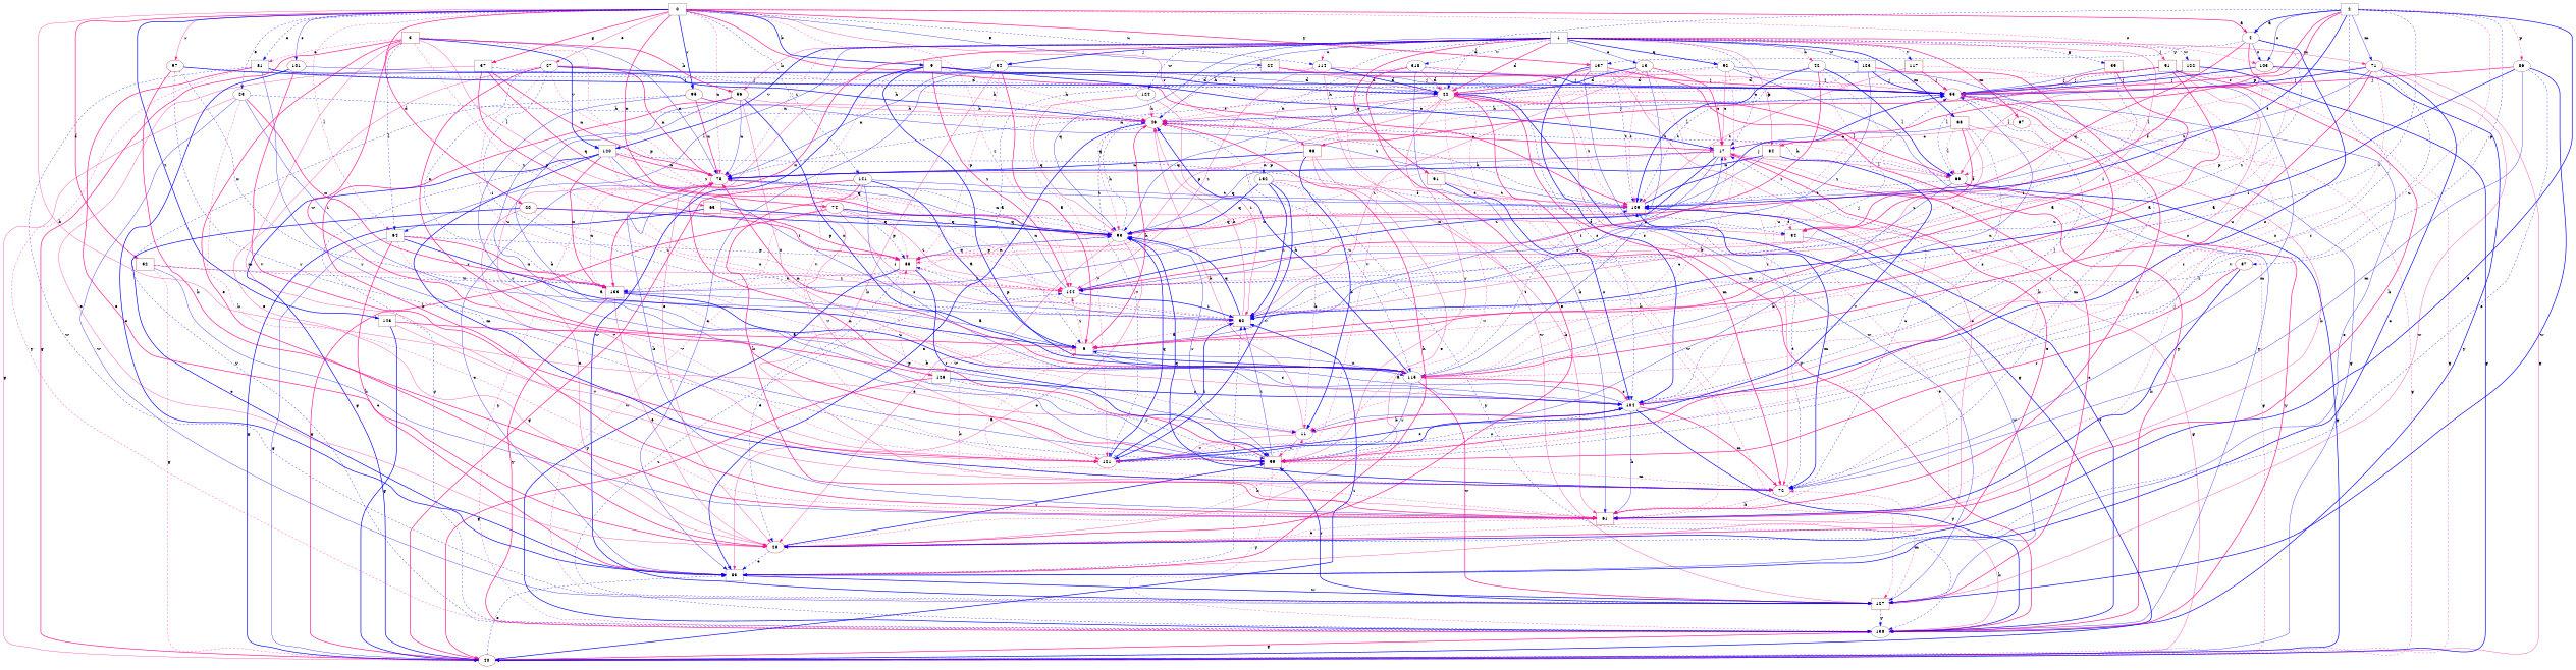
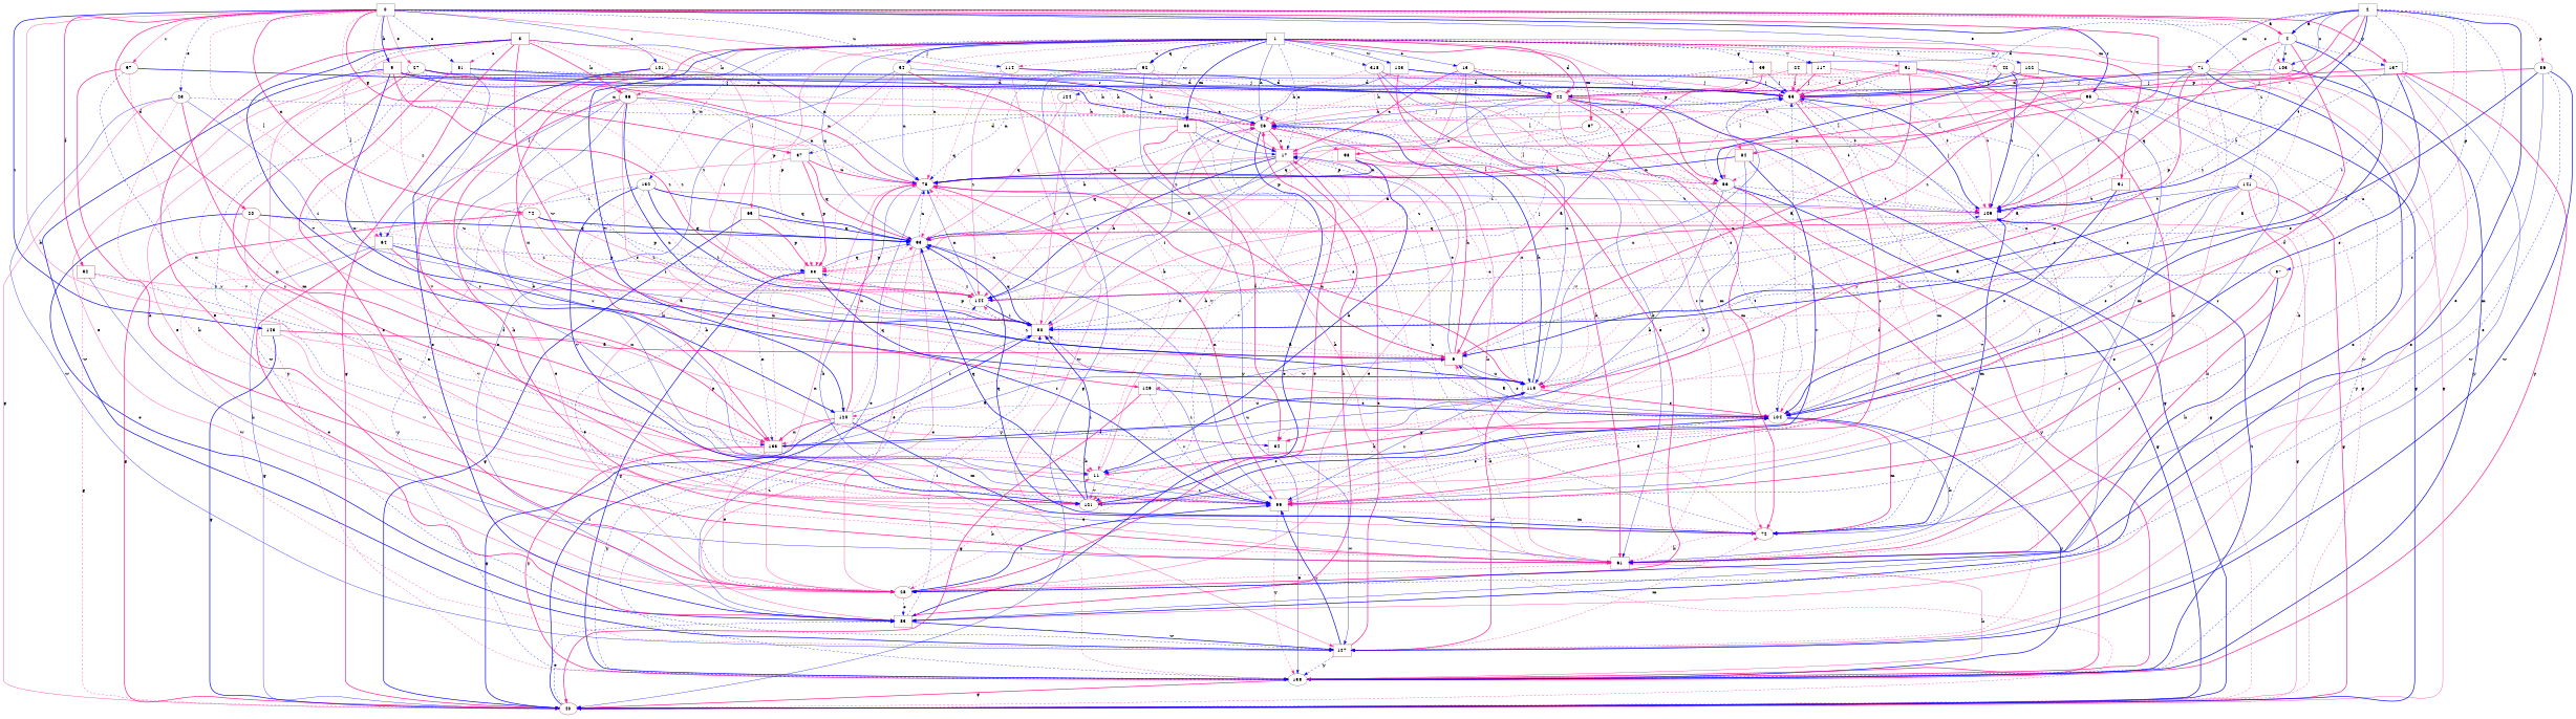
  strict digraph {
    node [color=brown shape=ellipse]
    edge [color=deeppink style=bold]
    0 [color=gray40 shape=box]
    4 [color=gray40]
    9 [shape=box]
    11 [color=gray40]
    20
    23 [color=gray40]
    24 [shape=box]
    27 [color=gray40]
    32 [shape=box]
    37 [color=gray40 shape=box]
    64 [color=gray40 shape=box]
    74
    78
    81 [color=gray40 shape=box]
    95
    97
    98 [shape=box]
    101
    103
    109 [shape=box]
    114 [color=gray40]
    137 [color=gray40 shape=box]
    141
    143 [color=gray40 shape=box]
    144 [color=gray40]
    93 [color=gray40]
    34 [color=gray40 shape=box]
    104 [color=gray40]
    17 [shape=box]
    22
    46
    28
    115 [color=gray40]
    55
    66 [color=gray40]
    121
    127 [shape=box]
    99 [shape=box]
    83 [color=gray40 shape=box]
    50 [shape=box]
    133 [shape=box]
    40
    61 [shape=box]
    6 [shape=box]
    88 [shape=box]
    138 [color=gray40]
    72
    1 [color=gray40 shape=box]
    13
    39 [shape=box]
    n51 [color=gray40 label=42]
    51 [shape=box]
    54 [color=gray40]
    56
    67
    68 [shape=box]
    71
    84 [shape=box]
    91 [shape=box]
    92 [color=gray40]
    117 [shape=box]
    n62 [color=gray40 label=318]
    120 [color=gray40 shape=box]
    122 [shape=box]
    123 [color=gray40 shape=box]
    124 [color=gray40]
    132 [color=gray40]
    2 [color=gray40 shape=box]
    86 [color=gray40]
    87
    3 [shape=box]
    65 [shape=box]
    126 [color=gray40 shape=box]
    0 -> 4 [label=a]
    0 -> 9 [color=blue label=b]
    0 -> 11 [label=b style=solid]
    0 -> 20 [label=d]
    0 -> 23 [color=blue label=e style=dashed]
    0 -> 24 [color=blue label=e style=solid]
    0 -> 27 [label=e style=solid]
    0 -> 32 [label=f]
    0 -> 37 [label=g]
    0 -> 64 [label=l style=dashed]
    0 -> 74 [label=n]
    0 -> 78 [label=n style=dashed]
    0 -> 81 [color=blue label=o style=dashed]
    0 -> 95 [color=blue label=r]
    0 -> 97 [label=r style=solid]
    0 -> 98 [label=r style=solid]
    0 -> 101 [color=blue label=s style=solid]
    0 -> 103 [label=s style=dashed]
    0 -> 109 [label=t]
    0 -> 114 [color=blue label=u style=dashed]
    0 -> 137 [label=y]
    0 -> 141 [color=blue label=z style=dashed]
    0 -> 143 [color=blue label=z]
    0 -> 144 [label=z style=dashed]
    4 -> 103 [color=blue label=s style=solid]
    4 -> 137 [color=blue label=y style=dashed]
    4 -> 144 [color=blue label=z style=dashed]
    4 -> 93 [label=q]
    4 -> 34 [label=f]
    4 -> 104 [color=blue label=s]
    9 -> 144 [label=z]
    9 -> 17 [color=blue label=c]
    9 -> 22 [label=d style=dashed]
    9 -> 46 [label=h style=dashed]
    9 -> 28 [label=e style=solid]
    9 -> 115 [color=blue label=u]
    9 -> 55 [color=blue label=j]
    9 -> 66 [label=l style=dashed]
    9 -> 121 [label=v style=dashed]
    9 -> 127 [color=blue label=w]
    11 -> 46 [label=h style=solid]
    11 -> 121 [label=v style=solid]
    11 -> 99 [label=r style=solid]
    20 -> 144 [label=z style=dashed]
    20 -> 93 [color=blue label=q]
    20 -> 34 [label=f style=solid]
    20 -> 121 [label=v style=solid]
    20 -> 83 [color=blue label=o]
    23 -> 46 [color=blue label=h style=dashed]
    23 -> 127 [color=blue label=w style=solid]
    23 -> 50 [color=blue label=i style=solid]
    23 -> 133 [label=x]
    23 -> 40 [label=g style=solid]
    23 -> 61 [label=k style=dashed]
    24 -> 22 [label=d style=solid]
    24 -> 55 [label=j]
    24 -> 6 [color=blue label=a style=dashed]
    27 -> 78 [label=n]
    27 -> 144 [label=z style=dashed]
    27 -> 22 [color=blue label=d]
    27 -> 46 [label=h style=dashed]
    27 -> 28 [label=e style=solid]
    27 -> 115 [label=u style=dashed]
    27 -> 99 [label=r]
    27 -> 50 [color=blue label=i style=dashed]
-   27 -> 133 [color=blue label=x style=dashed]
    32 -> 144 [label=z style=solid]
    32 -> 133 [color=blue label=x style=dashed]
    32 -> 40 [label=g style=dashed]
    32 -> 61 [color=blue label=k style=solid]
    37 -> 78 [label=n]
    37 -> 93 [label=q]
-   37 -> 22 [color=blue label=d style=dashed]
+   22 -> 37 [color=blue label=d style=dashed]
    37 -> 28 [label=e style=solid]
    37 -> 88 [label=p]
    64 -> 121 [label=v style=dashed]
    64 -> 83 [label=o]
    64 -> 133 [label=x]
    64 -> 40 [color=blue label=g style=solid]
    64 -> 6 [color=blue label=a]
    64 -> 88 [color=blue label=p style=dashed]
    74 -> 144 [label=z style=solid]
    74 -> 93 [color=blue label=q]
    74 -> 127 [label=w style=dashed]
    74 -> 50 [label=i style=solid]
    74 -> 40 [label=g]
    74 -> 88 [color=blue label=p style=dashed]
    78 -> 109 [color=blue label=t style=solid]
    78 -> 83 [color=blue label=o style=solid]
    78 -> 61 [color=blue label=k style=solid]
    78 -> 138 [label=y style=dashed]
    81 -> 46 [color=blue label=h]
    81 -> 28 [label=e]
    81 -> 55 [color=blue label=j style=dashed]
    81 -> 127 [color=blue label=w style=dashed]
    81 -> 99 [color=blue label=r style=solid]
    81 -> 138 [label=y style=dashed]
    95 -> 78 [label=n]
    95 -> 109 [color=blue label=t style=solid]
    95 -> 46 [label=h style=solid]
    95 -> 99 [color=blue label=r style=solid]
    95 -> 138 [color=blue label=y style=dashed]
    97 -> 55 [color=blue label=j]
    97 -> 99 [color=blue label=r style=dashed]
-   97 -> 133 [color=blue label=x style=dashed]
+   97 -> 133 [label=x style=dashed]
    97 -> 61 [label=k]
    98 -> 11 [color=blue label=b]
    98 -> 78 [color=blue label=n]
    98 -> 28 [label=e style=solid]
    98 -> 61 [label=k style=solid]
    101 -> 55 [color=blue label=j style=solid]
    101 -> 121 [label=v]
    101 -> 83 [color=blue label=o]
-   103 -> 55 [color=blue label=j]
+   103 -> 55 [color=blue label=j style=solid]
    103 -> 6 [label=a style=dashed]
    103 -> 88 [label=p style=dashed]
    103 -> 138 [color=blue label=y]
    109 -> 93 [label=q style=dashed]
    109 -> 34 [label=f style=dashed]
    109 -> 46 [color=blue label=h style=dashed]
    109 -> 55 [color=blue label=j]
    109 -> 40 [label=g style=solid]
    109 -> 72 [color=blue label=m]
    114 -> 144 [label=z style=solid]
    114 -> 93 [label=q style=dashed]
    114 -> 22 [color=blue label=d]
    114 -> 55 [label=j style=solid]
    114 -> 127 [label=w style=solid]
    137 -> 109 [color=blue label=t style=dashed]
    137 -> 104 [color=blue label=s]
    137 -> 22 [label=d]
    137 -> 127 [color=blue label=w style=solid]
    137 -> 83 [label=o style=solid]
    137 -> 138 [label=y]
    141 -> 109 [color=blue label=t style=solid]
    141 -> 104 [color=blue label=s style=solid]
    141 -> 121 [label=v style=solid]
    141 -> 40 [label=g]
    141 -> 61 [label=k]
    141 -> 6 [color=blue label=a]
    143 -> 121 [label=v style=solid]
    143 -> 40 [color=blue label=g]
    143 -> 6 [label=a]
    144 -> 78 [color=blue label=n style=solid]
    144 -> 50 [color=blue label=i]
    93 -> 78 [color=blue label=n style=dashed]
    93 -> 46 [color=blue label=h style=dashed]
    93 -> 28 [label=e style=solid]
    93 -> 99 [color=blue label=r style=solid]
    93 -> 83 [label=o style=solid]
    93 -> 88 [label=p style=dashed]
    34 -> 28 [label=e style=dashed]
    34 -> 127 [color=blue label=w style=solid]
    104 -> 11 [label=b]
    104 -> 55 [color=blue label=j style=dashed]
    104 -> 61 [color=blue label=k style=solid]
    104 -> 6 [color=blue label=a style=solid]
    104 -> 138 [color=blue label=y]
    104 -> 72 [label=m]
    17 -> 78 [label=n style=solid]
    17 -> 144 [color=blue label=z]
    17 -> 93 [color=blue label=q style=solid]
    17 -> 28 [label=e]
    17 -> 66 [label=l style=solid]
    17 -> 50 [color=blue label=i style=solid]
    17 -> 133 [label=x style=dashed]
    17 -> 40 [label=g style=dashed]
    22 -> 109 [label=t style=dashed]
    22 -> 93 [color=blue label=q style=solid]
    22 -> 46 [label=h style=solid]
    22 -> 66 [label=l]
    22 -> 127 [label=w style=dashed]
    22 -> 99 [label=r style=solid]
    22 -> 40 [color=blue label=g]
    22 -> 61 [label=k style=dashed]
    22 -> 88 [label=p style=solid]
    22 -> 138 [label=y]
    22 -> 72 [label=m]
    46 -> 17 [label=c]
    46 -> 115 [color=blue label=u style=dashed]
    46 -> 55 [color=blue label=j style=solid]
    46 -> 121 [color=blue label=v style=dashed]
    46 -> 83 [color=blue label=o]
    28 -> 11 [label=b style=dashed]
    28 -> 78 [label=n style=solid]
    28 -> 99 [color=blue label=r]
    28 -> 83 [color=blue label=o style=dashed]
    115 -> 78 [label=n]
    115 -> 109 [color=blue label=t style=dashed]
    115 -> 104 [label=s]
    115 -> 17 [label=c style=dashed]
    115 -> 46 [color=blue label=h]
    115 -> 127 [label=w]
    115 -> 99 [color=blue label=r style=solid]
    55 -> 46 [color=blue label=h style=dashed]
    55 -> 115 [color=blue label=u style=solid]
    55 -> 99 [label=r]
    55 -> 83 [color=blue label=o style=solid]
    55 -> 72 [color=blue label=m style=dashed]
    66 -> 11 [color=blue label=b style=solid]
    66 -> 109 [color=blue label=t style=dashed]
    66 -> 46 [color=blue label=h style=dashed]
    66 -> 40 [color=blue label=g]
    66 -> 138 [label=y]
    121 -> 93 [color=blue label=q]
    121 -> 104 [color=blue label=s]
    121 -> 50 [color=blue label=i]
    121 -> 88 [label=p style=dashed]
    127 -> 17 [label=c]
    127 -> 99 [color=blue label=r]
    127 -> 138 [color=blue label=y style=dashed]
    127 -> 72 [label=m style=dashed]
    99 -> 78 [label=n]
    99 -> 104 [color=blue label=s style=dashed]
    99 -> 50 [color=blue label=i style=solid]
    99 -> 138 [label=y style=dashed]
    99 -> 72 [label=m style=dashed]
    83 -> 46 [label=h]
    83 -> 127 [color=blue label=w]
    83 -> 50 [color=blue label=i style=dashed]
    50 -> 78 [label=n style=dashed]
    50 -> 93 [color=blue label=q]
    50 -> 46 [label=h style=solid]
    50 -> 55 [color=blue label=j style=dashed]
    50 -> 6 [label=a style=dashed]
    50 -> 88 [color=blue label=p style=dashed]
    133 -> 11 [label=b style=dashed]
    133 -> 78 [label=n style=dashed]
    133 -> 28 [label=e style=solid]
    133 -> 115 [color=blue label=u]
    133 -> 6 [color=blue label=a style=solid]
    133 -> 138 [label=y]
    40 -> 83 [color=blue label=o style=dashed]
    40 -> 50 [color=blue label=i]
    61 -> 28 [label=e style=dashed]
    61 -> 55 [label=j style=dashed]
    6 -> 144 [label=z style=dashed]
    6 -> 104 [color=blue label=s style=solid]
    6 -> 17 [color=blue label=c style=solid]
    6 -> 46 [label=h]
    6 -> 115 [color=blue label=u style=solid]
    6 -> 61 [label=k style=dashed]
    6 -> 126 [label=w style=dashed]
    88 -> 144 [label=z style=dashed]
    88 -> 93 [color=blue label=q style=solid]
    88 -> 28 [color=blue label=e style=dashed]
    88 -> 99 [color=blue label=r]
    88 -> 133 [color=blue label=x style=dashed]
    88 -> 138 [color=blue label=y]
    138 -> 109 [color=blue label=t]
    138 -> 144 [color=blue label=z style=dashed]
    138 -> 40 [label=g]
    138 -> 61 [label=k style=solid]
    72 -> 109 [color=blue label=t style=dashed]
    72 -> 93 [color=blue label=q]
    72 -> 17 [color=blue label=c style=dashed]
    72 -> 61 [label=k style=dashed]
    72 -> 6 [label=a style=dashed]
    1 -> 64 [color=blue label=l style=solid]
    1 -> 78 [label=n style=dashed]
    1 -> 114 [label=u style=dashed]
    1 -> 93 [color=blue label=q style=solid]
    1 -> 17 [color=blue label=c style=dashed]
    1 -> 22 [label=d]
    1 -> 46 [color=blue label=h style=solid]
    1 -> 50 [label=i style=solid]
    1 -> 133 [label=x]
    1 -> 13 [color=blue label=c style=solid]
    1 -> 39 [color=blue label=g style=dashed]
    1 -> n51 [label=h style=dashed]
    1 -> 51 [label=j style=solid]
    1 -> 54 [color=blue label=j]
    1 -> 56 [label=k style=solid]
    1 -> 67 [label=m]
    1 -> 68 [color=blue label=m]
    1 -> 71 [label=m style=solid]
    1 -> 84 [label=p style=solid]
    1 -> 91 [label=q]
    1 -> 92 [color=blue label=q]
    1 -> 117 [color=blue label=v style=dashed]
    1 -> n62 [color=blue label=v style=dashed]
    1 -> 120 [color=blue label=v]
    1 -> 122 [color=blue label=w style=dashed]
    1 -> 123 [color=blue label=w style=solid]
    1 -> 124 [color=blue label=w style=dashed]
    1 -> 132 [color=blue label=x style=dashed]
    13 -> 109 [label=t style=dashed]
    13 -> 17 [label=c]
    13 -> 22 [color=blue label=d]
    13 -> 115 [color=blue label=u style=solid]
    13 -> 99 [label=r style=dashed]
    13 -> 50 [label=i style=solid]
    13 -> 88 [label=p style=dashed]
    39 -> 55 [color=blue label=j style=solid]
    39 -> 99 [label=r style=dashed]
    39 -> 50 [color=blue label=i style=dashed]
    39 -> 6 [label=a]
    n51 -> 109 [color=blue label=t]
    n51 -> 144 [label=z]
    n51 -> 22 [label=d style=dashed]
    n51 -> 115 [label=u style=dashed]
    n51 -> 66 [color=blue label=l]
    n51 -> 61 [label=k style=dashed]
    51 -> 104 [label=s style=solid]
    51 -> 46 [label=h style=dashed]
    51 -> 55 [label=j]
    51 -> 66 [color=blue label=l style=dashed]
    51 -> 40 [label=g style=dashed]
    51 -> 61 [label=k]
    51 -> 6 [label=a]
    51 -> 72 [color=blue label=m style=solid]
    54 -> 78 [color=blue label=n style=solid]
    54 -> 22 [color=blue label=d style=solid]
    54 -> 83 [color=blue label=o style=solid]
    54 -> 61 [label=k style=solid]
    54 -> 6 [label=a]
    54 -> 88 [label=p style=dashed]
    56 -> 11 [color=blue label=b style=solid]
    56 -> 78 [color=blue label=n style=solid]
    56 -> 104 [label=s style=solid]
    56 -> 46 [label=h style=solid]
    56 -> 115 [color=blue label=u]
    56 -> 99 [color=blue label=r style=solid]
    56 -> 61 [label=k]
    67 -> 144 [label=z style=dashed]
    67 -> 17 [label=c style=solid]
    67 -> 40 [label=g style=dashed]
    68 -> 144 [label=z style=solid]
    68 -> 34 [label=f]
    68 -> 104 [color=blue label=s style=dashed]
    68 -> 17 [color=blue label=c style=solid]
    68 -> 66 [label=l style=dashed]
    68 -> 61 [label=k style=solid]
    71 -> 109 [color=blue label=t style=solid]
    71 -> 104 [label=s style=dashed]
    71 -> 115 [label=u]
    71 -> 55 [color=blue label=j]
    71 -> 66 [label=l style=dashed]
    71 -> 121 [color=blue label=v style=dashed]
    71 -> 127 [label=w style=solid]
    71 -> 83 [color=blue label=o]
    71 -> 40 [label=g style=solid]
    84 -> 78 [color=blue label=n]
    84 -> 121 [color=blue label=v]
    84 -> 133 [color=blue label=x style=solid]
    91 -> 109 [label=t style=solid]
    91 -> 104 [color=blue label=s]
    91 -> 121 [label=v style=dashed]
    92 -> 11 [label=b style=dashed]
    92 -> 78 [color=blue label=n style=dashed]
    92 -> 17 [label=c style=solid]
    92 -> 22 [label=d style=dashed]
    92 -> 40 [color=blue label=g style=solid]
    92 -> 138 [color=blue label=y style=solid]
    117 -> 109 [label=t style=solid]
    117 -> 115 [label=u style=dashed]
    117 -> 55 [label=j]
    n62 -> 104 [color=blue label=s style=dashed]
    n62 -> 22 [label=d style=solid]
    n62 -> 46 [label=h style=dashed]
    n62 -> 28 [label=e]
    n62 -> 121 [label=v style=dashed]
    n62 -> 61 [color=blue label=k style=solid]
    n62 -> 72 [label=m style=solid]
    120 -> 78 [label=n]
    120 -> 93 [label=q style=dashed]
    120 -> 34 [color=blue label=f style=dashed]
-   120 -> 115 [label=u style=dashed]
+   115 -> 120 [label=u style=dashed]
    120 -> 50 [color=blue label=i style=solid]
    120 -> 133 [label=x]
    120 -> 40 [color=blue label=g]
    120 -> 138 [color=blue label=y style=dashed]
    120 -> 72 [color=blue label=m]
    122 -> 55 [color=blue label=j]
    122 -> 66 [label=l style=solid]
    122 -> 40 [color=blue label=g]
    123 -> 109 [color=blue label=t style=dashed]
    123 -> 144 [color=blue label=z style=solid]
    123 -> 55 [color=blue label=j]
    123 -> 61 [label=k]
    124 -> 93 [label=q style=solid]
    124 -> 46 [label=h style=dashed]
    124 -> 121 [label=v style=dashed]
    124 -> 50 [label=i style=solid]
    132 -> 11 [label=b style=dashed]
    132 -> 109 [label=t style=solid]
    132 -> 93 [color=blue label=q]
    132 -> 121 [color=blue label=v]
    132 -> 50 [color=blue label=i]
    132 -> 138 [color=blue label=y style=dashed]
    2 -> 4 [color=blue label=a]
    2 -> 98 [label=r]
    2 -> 103 [color=blue label=s style=solid]
    2 -> 109 [color=blue label=t]
    2 -> 22 [color=blue label=d style=dashed]
    2 -> 28 [color=blue label=e]
    2 -> 115 [label=u style=dashed]
    2 -> 99 [color=blue label=r style=dashed]
    2 -> 50 [color=blue label=i style=dashed]
    2 -> 71 [color=blue label=m style=solid]
    2 -> 84 [label=p]
    2 -> 86 [label=p style=dashed]
    2 -> 87 [color=blue label=p style=dashed]
    86 -> 28 [color=blue label=e style=dashed]
    86 -> 55 [label=j]
    86 -> 127 [color=blue label=w]
    86 -> 50 [color=blue label=i]
    86 -> 72 [color=blue label=m style=solid]
    87 -> 144 [color=blue label=z style=dashed]
    87 -> 99 [label=r]
    87 -> 61 [color=blue label=k]
    3 -> 64 [color=blue label=l style=dashed]
    3 -> 78 [color=blue label=n style=solid]
    3 -> 81 [label=o style=dashed]
    3 -> 144 [label=z style=dashed]
    3 -> 28 [label=e]
    3 -> 40 [label=g]
    3 -> 88 [label=p style=dashed]
    3 -> 72 [label=m style=solid]
    3 -> 56 [label=k]
    3 -> 120 [color=blue label=v]
    3 -> 65 [label=l style=solid]
    3 -> 126 [label=w]
    65 -> 93 [color=blue label=q]
    65 -> 40 [color=blue label=g]
    65 -> 88 [label=p]
    126 -> 104 [color=blue label=s]
    126 -> 99 [color=blue label=r style=dashed]
    126 -> 40 [label=g]
  }
